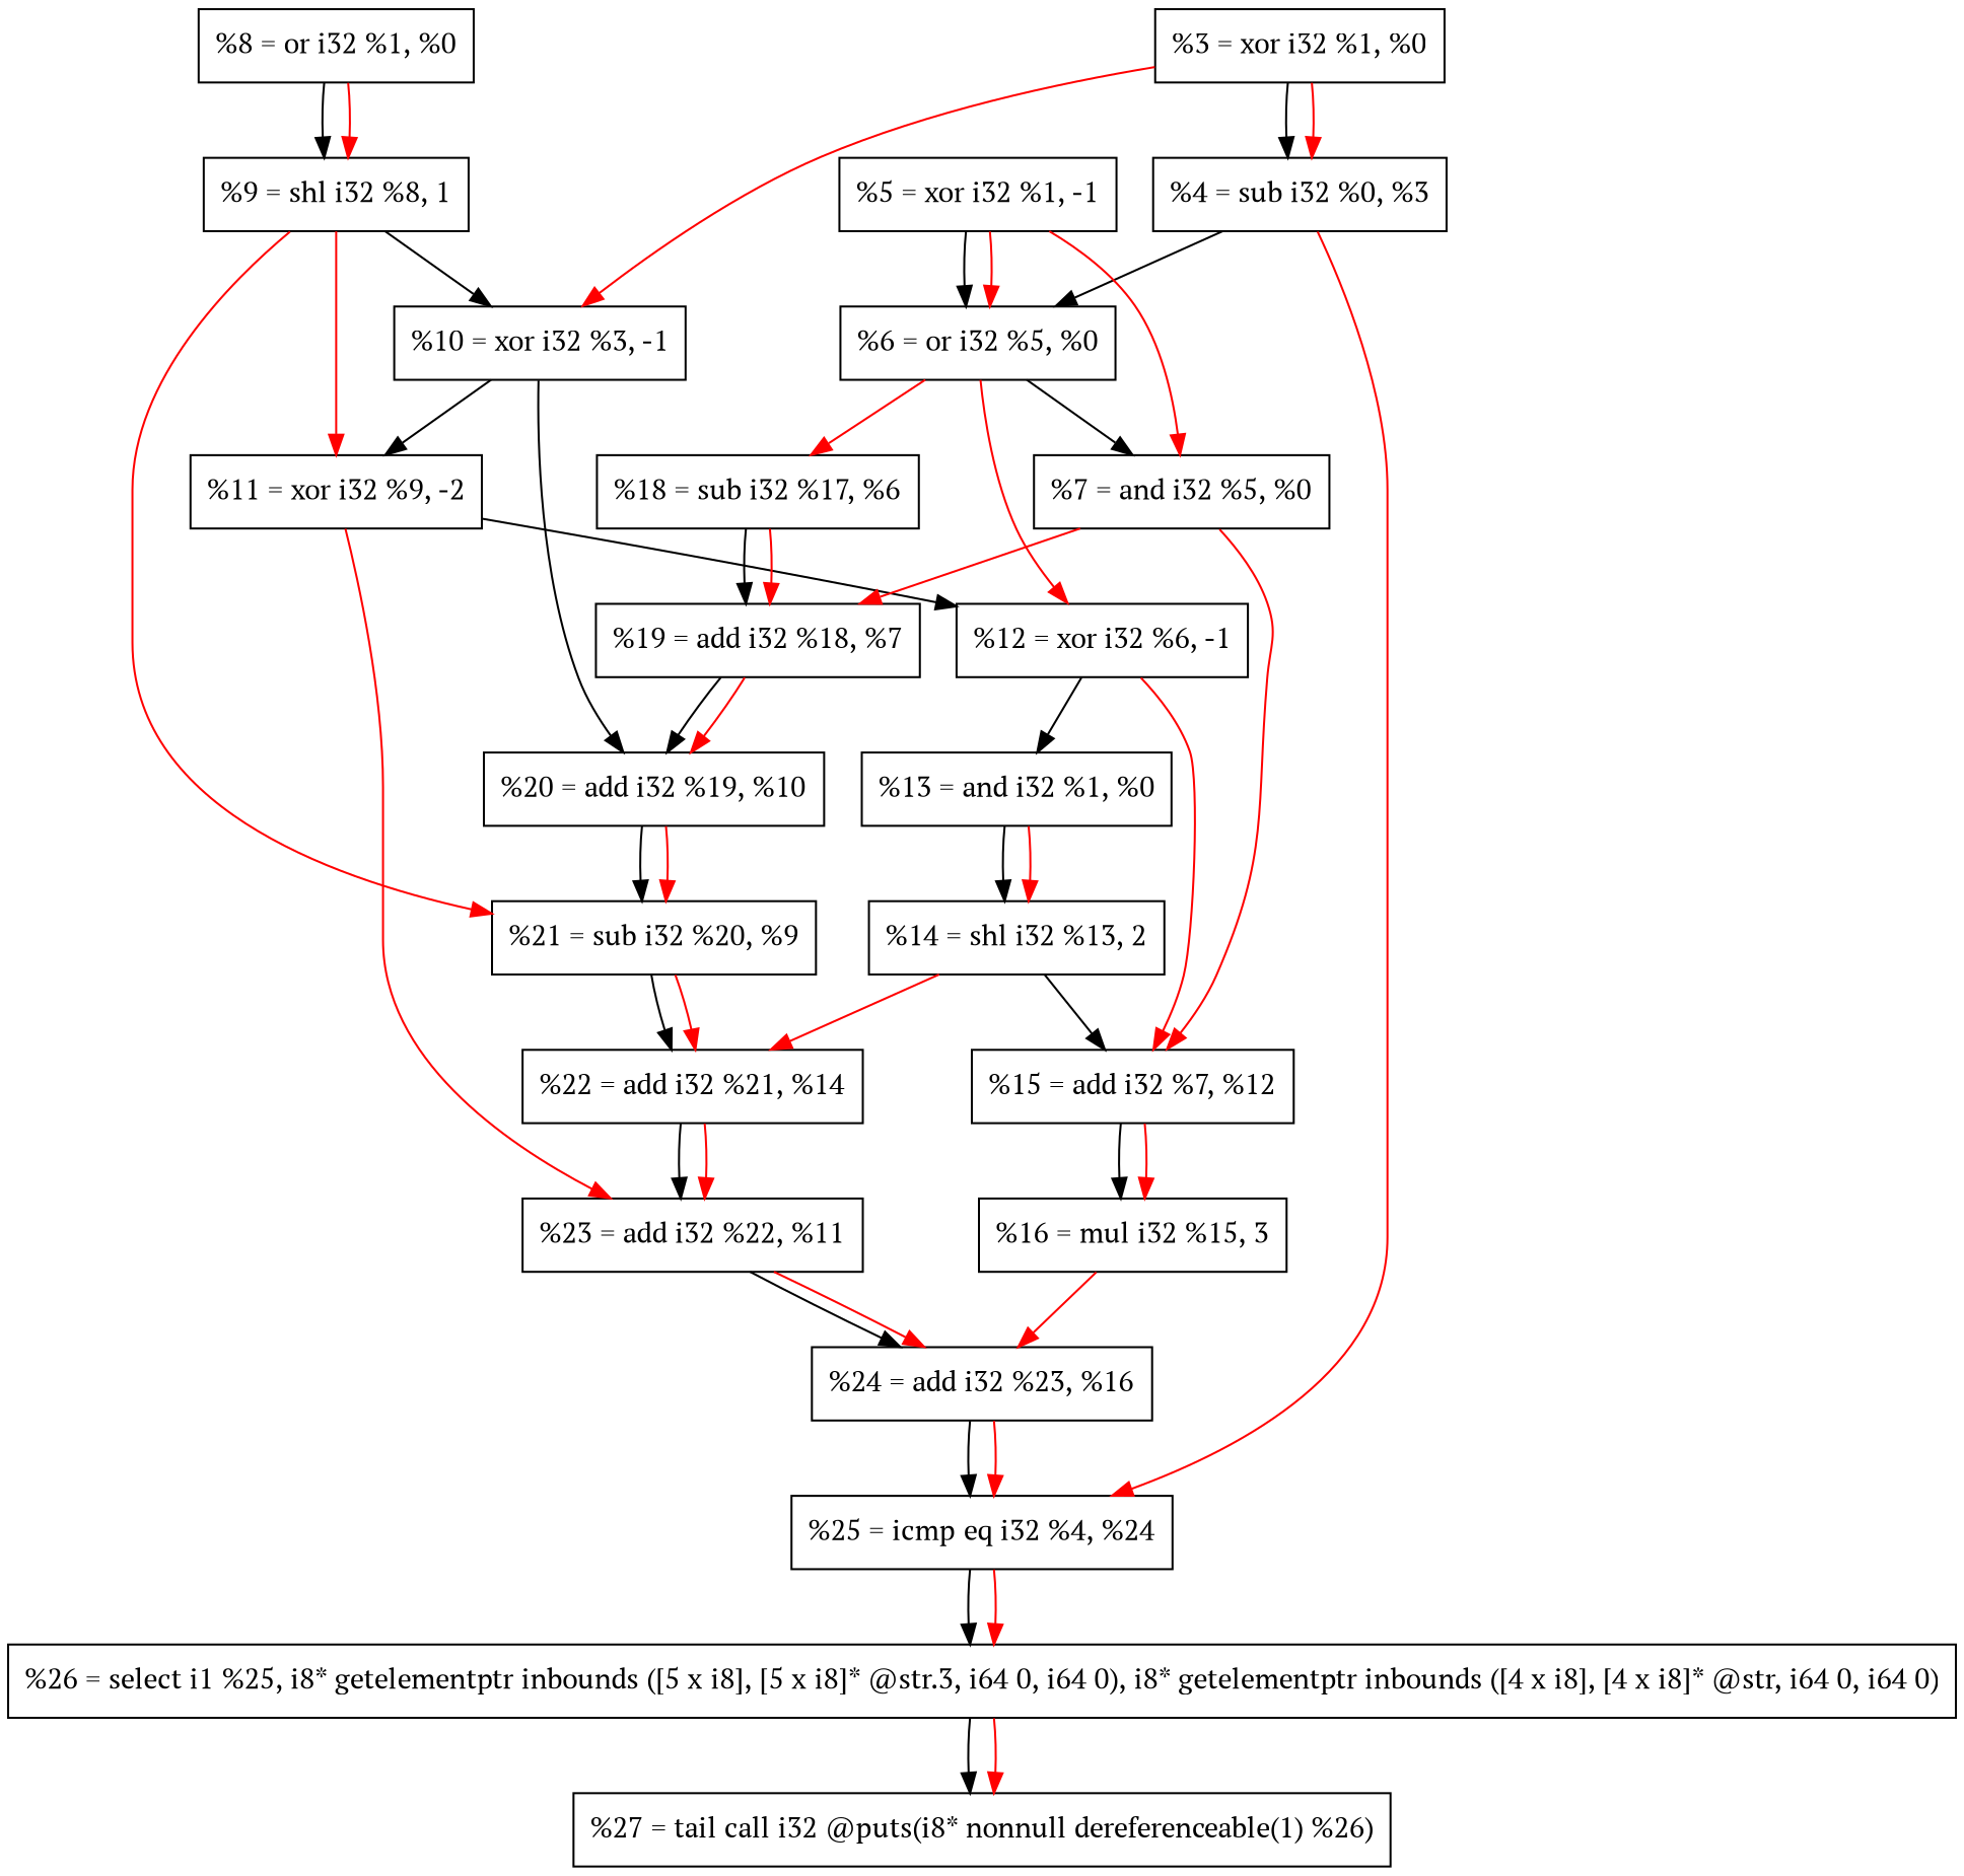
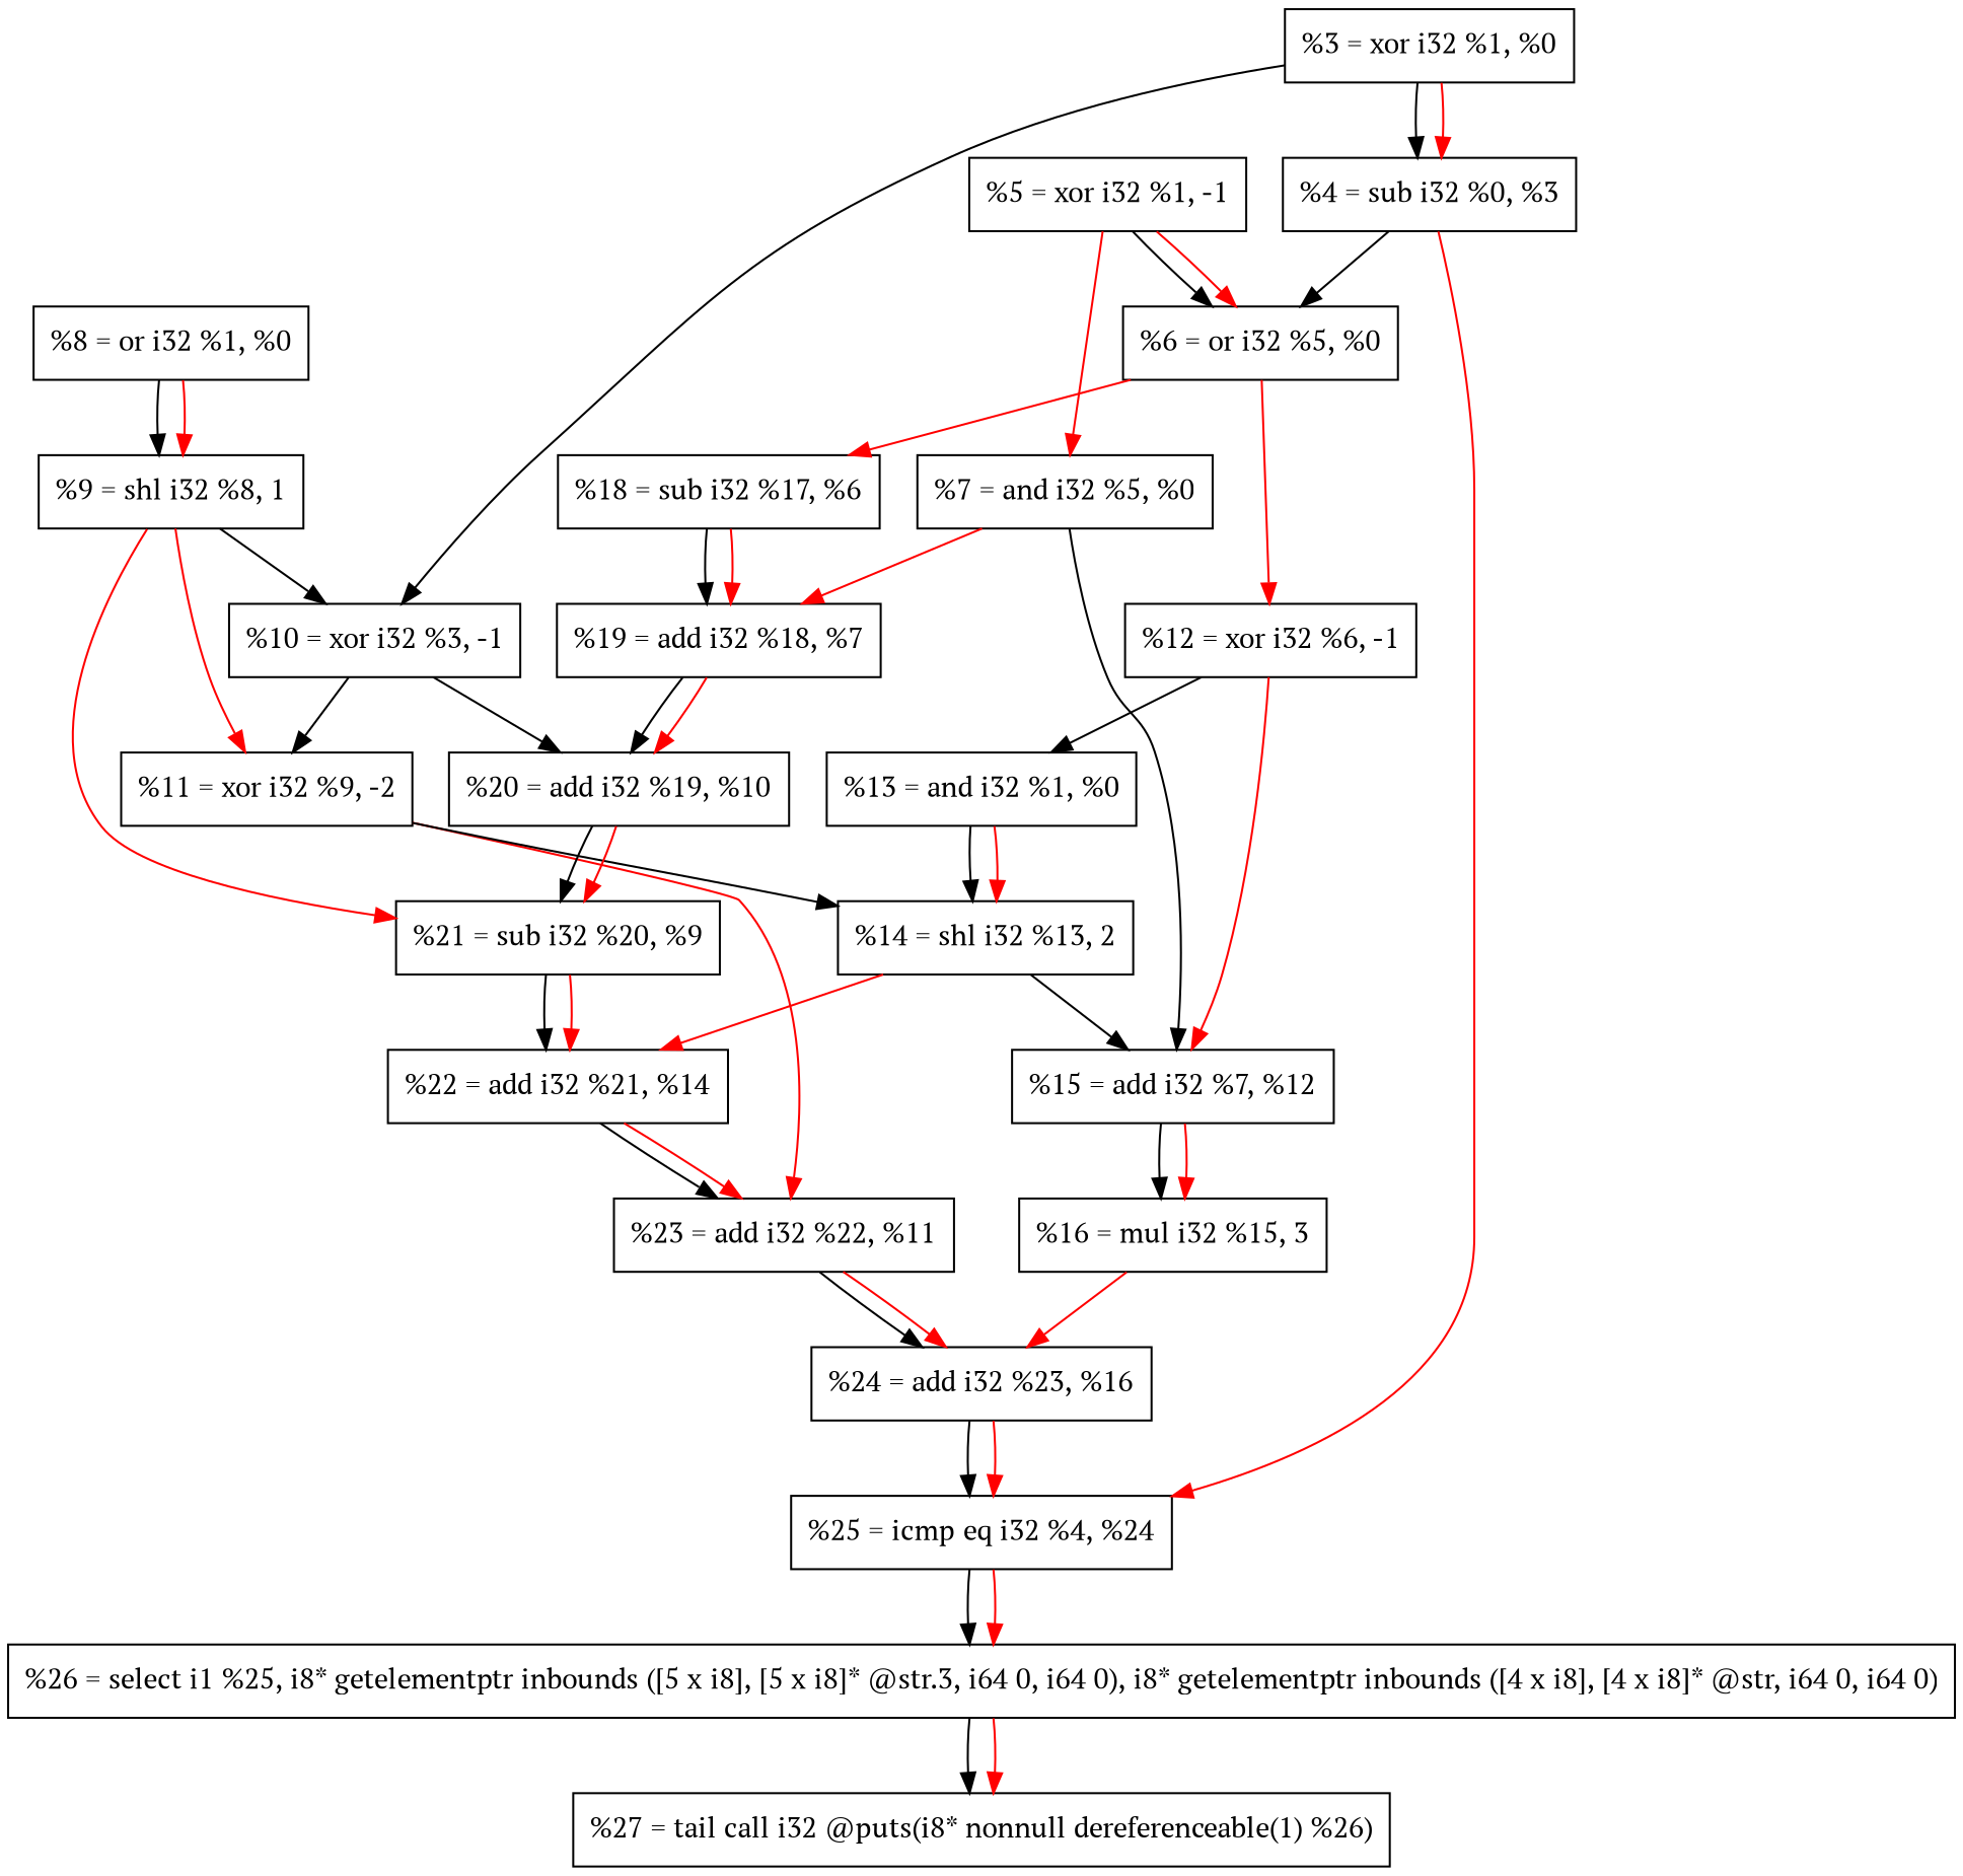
  digraph {
    fontname="PT Serif"
    node [fontname="PT Serif" shape=record]
    edge [fontname="PT Serif" color=red]
    n1 [label="  %3 = xor i32 %1, %0"]
    n2 [label="  %4 = sub i32 %0, %3"]
    n3 [label="  %10 = xor i32 %3, -1"]
    n4 [label="  %25 = icmp eq i32 %4, %24"]
    n5 [label="  %6 = or i32 %5, %0"]
    n6 [label="  %11 = xor i32 %9, -2"]
    n7 [label="  %20 = add i32 %19, %10"]
    n8 [label="  %5 = xor i32 %1, -1"]
    n9 [label="  %7 = and i32 %5, %0"]
    n10 [label="  %26 = select i1 %25, i8* getelementptr inbounds ([5 x i8], [5 x i8]* @str.3, i64 0, i64 0), i8* getelementptr inbounds ([4 x i8], [4 x i8]* @str, i64 0, i64 0)"]
    n11 [label="  %12 = xor i32 %6, -1"]
    n12 [label="  %18 = sub i32 %17, %6"]
    n13 [label="  %15 = add i32 %7, %12"]
    n14 [label="  %19 = add i32 %18, %7"]
    n15 [label="  %13 = and i32 %1, %0"]
    n16 [label="  %8 = or i32 %1, %0"]
    n17 [label="  %9 = shl i32 %8, 1"]
    n18 [label="  %16 = mul i32 %15, 3"]
    n19 [label="  %21 = sub i32 %20, %9"]
    n20 [label="  %23 = add i32 %22, %11"]
    n21 [label="  %22 = add i32 %21, %14"]
    n22 [label="  %24 = add i32 %23, %16"]
    n23 [label="  %14 = shl i32 %13, 2"]
    n24 [label="  %27 = tail call i32 @puts(i8* nonnull dereferenceable(1) %26)"]
    n1 -> n2 [color=""]
    n1 -> n2
-   n1 -> n3
+   n1 -> n3 [color=black]
    n2 -> n4
    n2 -> n5 [color=""]
    n3 -> n6 [color=""]
    n3 -> n7 [color=black]
    n4 -> n10 [color=""]
    n4 -> n10
-   n5 -> n9 [color=""]
    n5 -> n11
    n5 -> n12
-   n6 -> n11 [color=""]
+   n6 -> n23 [color=""]
    n6 -> n20
    n7 -> n19 [color=""]
    n7 -> n19
    n8 -> n5 [color=""]
    n8 -> n5
    n8 -> n9
-   n9 -> n13
+   n9 -> n13 [color=black]
    n9 -> n14
    n10 -> n24 [color=""]
    n10 -> n24
    n11 -> n13
    n11 -> n15 [color=""]
    n12 -> n14 [color=""]
    n12 -> n14
    n13 -> n18 [color=""]
    n13 -> n18
    n14 -> n7 [color=""]
    n14 -> n7
    n15 -> n23 [color=""]
    n15 -> n23
    n16 -> n17 [color=""]
    n16 -> n17
    n17 -> n3 [color=""]
    n17 -> n6
    n17 -> n19
    n18 -> n22
    n19 -> n21 [color=""]
    n19 -> n21
    n20 -> n22 [color=""]
    n20 -> n22
    n21 -> n20 [color=""]
    n21 -> n20
    n22 -> n4 [color=""]
    n22 -> n4
    n23 -> n13 [color=""]
    n23 -> n21
  }
